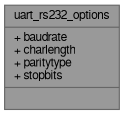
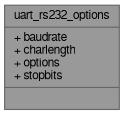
  digraph {
-   n1 [color=gray40 fillcolor=grey60 fontcolor=black fontname=FreeSans fontsize=10 height=0.2 label="{uart_rs232_options\n|+ baudrate\l+ charlength\l+ paritytype\l+ stopbits\l|}" shape=record style=filled width=0.4]
+   n1 [color=gray40 fillcolor=grey60 fontcolor=black fontname=FreeSans fontsize=10 height=0.2 label="{uart_rs232_options\n|+ baudrate\l+ charlength\l+ options\l+ stopbits\l|}" shape=record style=filled width=0.4]
  }
